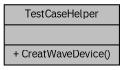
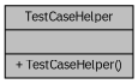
  digraph {
    fontname="IBM Plex Sans"
-   n1 [color=black fillcolor=grey75 fontcolor=black fontname="IBM Plex Sans" fontsize=10 height=0.2 label="{TestCaseHelper\n||+ CreatWaveDevice()\l}" shape=record style=filled width=0.4]
+   n1 [color=black fillcolor=grey75 fontcolor=black fontname="IBM Plex Sans" fontsize=10 height=0.2 label="{TestCaseHelper\n||+ TestCaseHelper()\l}" shape=record style=filled width=0.4]
  }
